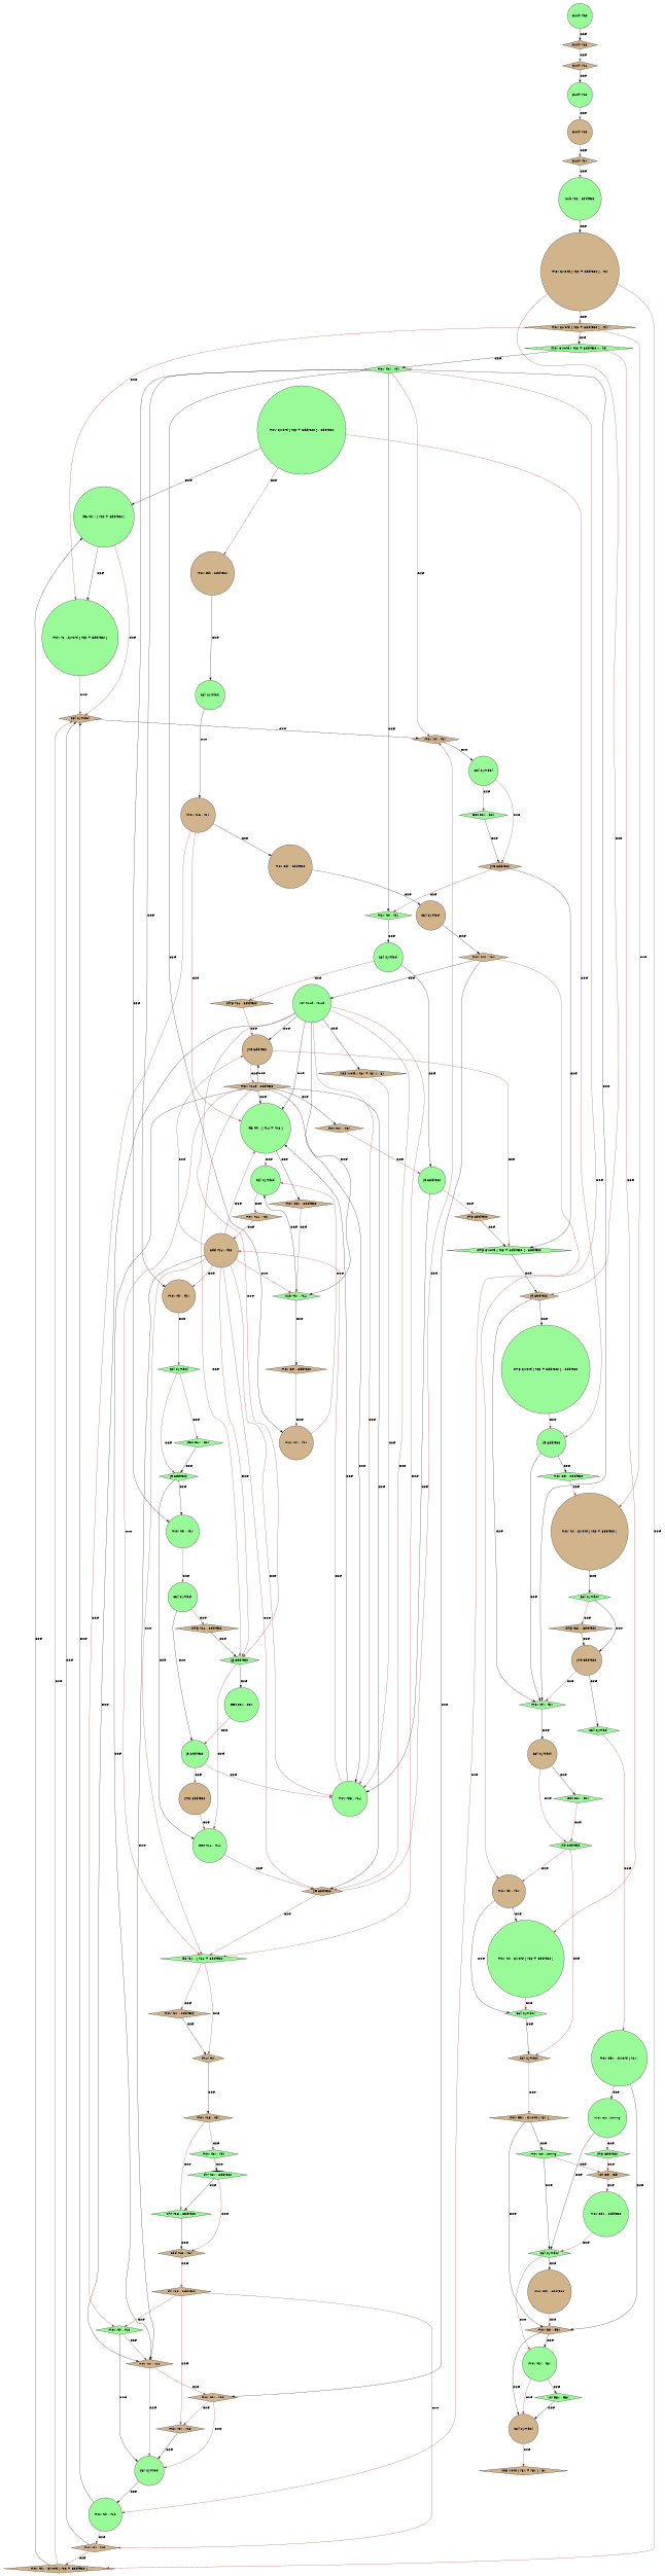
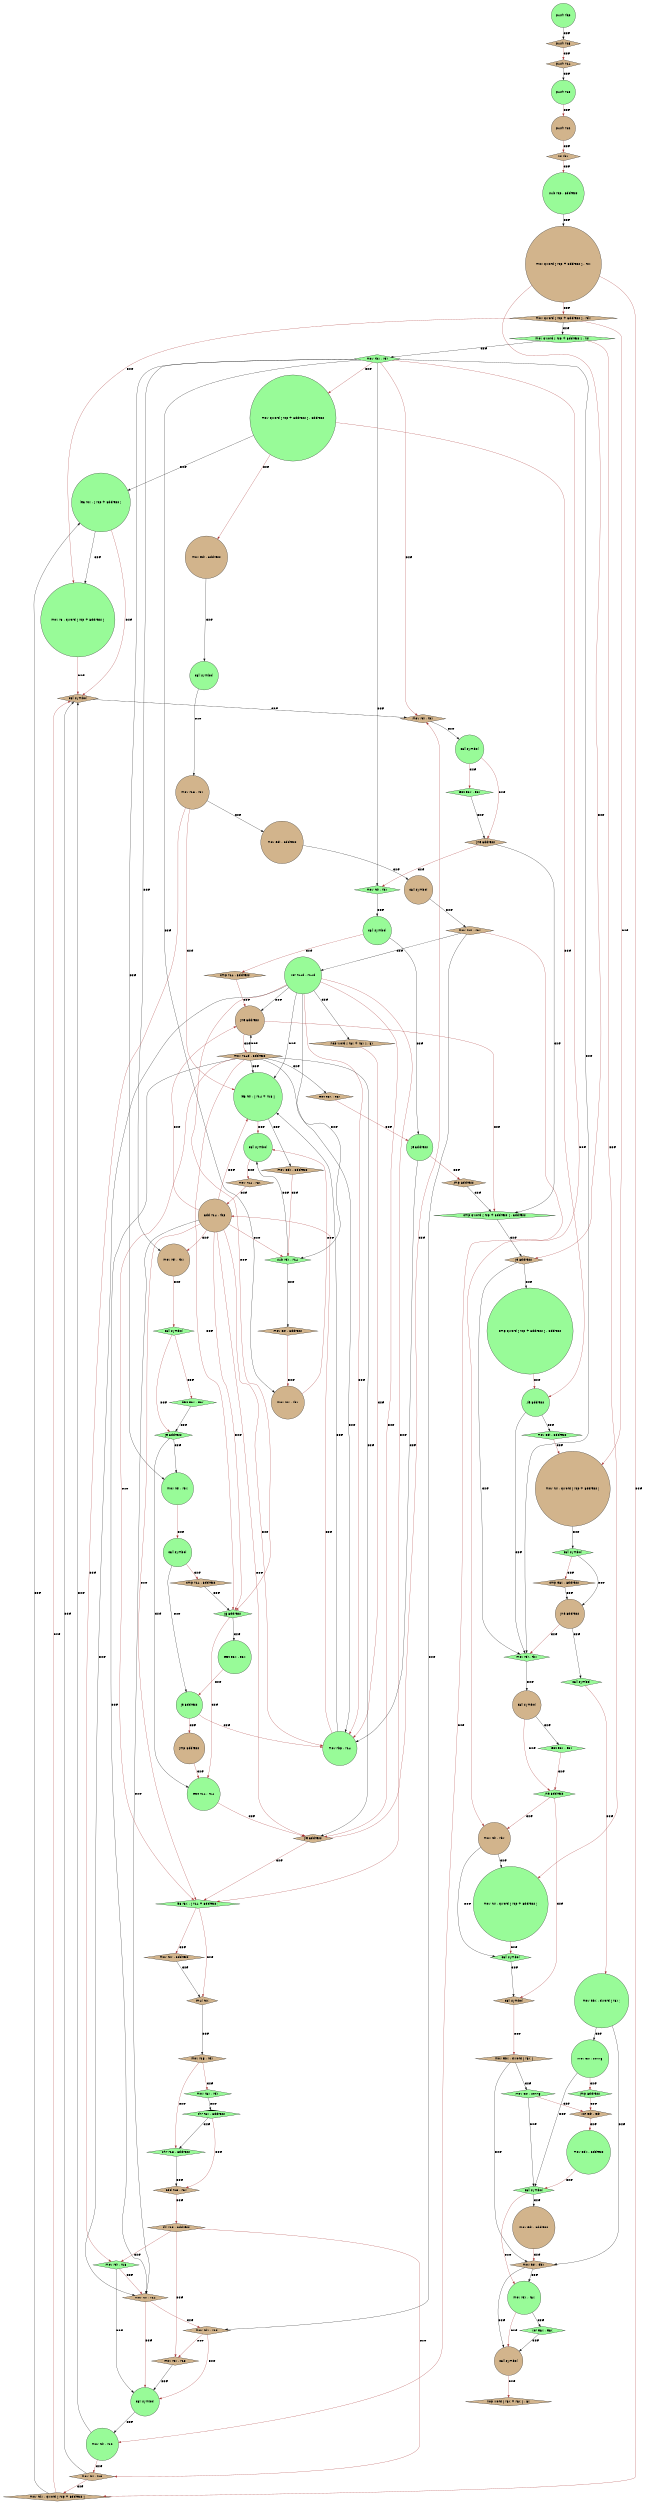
  digraph {
    fontname="DejaVu Sans"
    node [fillcolor=palegreen fontname="DejaVu Sans" shape=diamond style=filled]
    edge [color=brown fontname="DejaVu Sans"]
    n1 [label="push rbp" shape=circle]
    n2 [fillcolor=tan label="push r15"]
    n3 [fillcolor=tan label="push r14"]
    n4 [label="push r13" shape=circle]
    n5 [fillcolor=tan label="push r12" shape=circle]
-   n6 [fillcolor=tan label="push rbx"]
+   n6 [fillcolor=tan label="rsi rbx"]
    n7 [label="sub rsp , address" shape=circle]
    n8 [fillcolor=tan label="mov qword [ rsp + address ] , rcx" shape=circle]
    n9 [fillcolor=tan label="mov qword [ rsp + address ] , rdx"]
    n10 [fillcolor=tan label="mov rdx , qword [ rsp + address ]"]
    n11 [fillcolor=tan label="je address"]
    n12 [label="mov qword [ rsp + address ] , rsi"]
    n13 [label="mov r8 , qword [ rsp + address ]" shape=circle]
    n14 [fillcolor=tan label="mov rsi , qword [ rsp + address ]" shape=circle]
    n15 [label="lea rcx , [ rsp + address ]" shape=circle]
    n16 [fillcolor=tan label="call symbol"]
    n17 [label="mov rdi , rbx"]
    n18 [label="cmp qword [ rsp + address ] , address" shape=circle]
    n19 [label="mov rbx , rdi"]
    n20 [label="mov rsi , qword [ rsp + address ]" shape=circle]
    n21 [label="call symbol"]
    n22 [label="mov qword [ rsp + address ] , address" shape=circle]
    n23 [label="mov rdi , rbx" shape=circle]
    n24 [fillcolor=tan label="mov rdi , rbx"]
    n25 [label="mov rdi , rbx"]
    n26 [fillcolor=tan label="mov rcx , rbx" shape=circle]
    n27 [fillcolor=tan label="mov rdi , rbx" shape=circle]
    n28 [fillcolor=tan label="mov rdi , rbx" shape=circle]
    n29 [label="call symbol"]
    n30 [fillcolor=tan label="mov edi , address" shape=circle]
    n31 [label="jle address" shape=circle]
    n32 [label="call symbol" shape=circle]
    n33 [label="call symbol" shape=circle]
    n34 [label="call symbol" shape=circle]
    n35 [label="call symbol" shape=circle]
    n36 [label="call symbol"]
    n37 [fillcolor=tan label="call symbol" shape=circle]
    n38 [label="call symbol" shape=circle]
    n39 [label="mov edi , address"]
    n40 [fillcolor=tan label="mov r13 , rax" shape=circle]
    n41 [fillcolor=tan label="mov edi , address" shape=circle]
    n42 [label="mov rdi , r13"]
    n43 [label="lea rdi , [ r14 + r13 ]" shape=circle]
    n44 [fillcolor=tan label="call symbol" shape=circle]
    n45 [fillcolor=tan label="mov rsi , r14"]
    n46 [label="call symbol" shape=circle]
    n47 [fillcolor=tan label="mov edx , address"]
    n48 [fillcolor=tan label="mov r12 , rax"]
    n49 [label="xor r14d , r14d" shape=circle]
    n50 [fillcolor=tan label="mov rdx , r12"]
    n51 [label="mov rdi , r12" shape=circle]
    n52 [fillcolor=tan label="nop word [ rax + rax ] , ax"]
    n53 [label="mov rbp , r14" shape=circle]
    n54 [label="jg address"]
    n55 [fillcolor=tan label="jle address"]
    n56 [label="lea rax , [ r14 + address ]"]
    n57 [label="sub rdx , r14"]
    n58 [fillcolor=tan label="jne address" shape=circle]
    n59 [fillcolor=tan label="mov rcx , r15"]
    n60 [fillcolor=tan label="mov rsi , r15"]
    n61 [fillcolor=tan label="add r14 , rbp" shape=circle]
    n62 [label="test r14 , r14" shape=circle]
    n63 [label="test eax , eax" shape=circle]
    n64 [fillcolor=tan label="mov rcx , address"]
    n65 [fillcolor=tan label="imul rcx"]
    n66 [fillcolor=tan label="mov esi , address"]
    n67 [label="cmp qword [ rsp + address ] , address"]
    n68 [fillcolor=tan label="mov r14d , address"]
    n69 [fillcolor=tan label="cmp r14 , address"]
    n70 [label="je address" shape=circle]
    n71 [fillcolor=tan label="jmp address" shape=circle]
    n72 [label="test eax , eax"]
    n73 [fillcolor=tan label="jne address"]
    n74 [fillcolor=tan label="mov r15 , rdx"]
    n75 [fillcolor=tan label="cmp r14 , address"]
    n76 [label="je address" shape=circle]
    n77 [label="mov rax , rdx"]
    n78 [label="shr r15 , address"]
    n79 [label="shr rax , address"]
    n80 [fillcolor=tan label="add r15 , rax"]
    n81 [fillcolor=tan label="shl r15 , address"]
    n82 [fillcolor=tan label="mov r14 , rax"]
    n83 [label="test eax , eax"]
    n84 [label="je address"]
    n85 [label="test eax , eax"]
    n86 [label="jne address"]
    n87 [fillcolor=tan label="jmp address"]
    n88 [fillcolor=tan label="test eax , eax"]
    n89 [fillcolor=tan label="call symbol"]
    n90 [fillcolor=tan label="mov ebx , dword [ rax ]"]
    n91 [label="mov esi , string"]
    n92 [fillcolor=tan label="mov esi , ebx"]
    n93 [fillcolor=tan label="xor edi , edi"]
    n94 [label="call symbol"]
    n95 [label="mov rdx , rax" shape=circle]
    n96 [fillcolor=tan label="call symbol" shape=circle]
    n97 [label="mov edx , address" shape=circle]
    n98 [fillcolor=tan label="mov edi , address" shape=circle]
    n99 [fillcolor=tan label="cmp eax , address"]
    n100 [fillcolor=tan label="jne address" shape=circle]
    n101 [label="call symbol"]
    n102 [label="mov ebx , dword [ rax ]" shape=circle]
    n103 [label="mov esi , string" shape=circle]
    n104 [label="jmp address"]
    n105 [label="xor eax , eax"]
    n106 [fillcolor=tan label="nop word [ rax + rax ] , ax"]
    n1 -> n2 [color=black label=CFG]
    n2 -> n3 [label=CFG]
    n3 -> n4 [color=black label=CFG]
    n4 -> n5 [label=CFG]
    n5 -> n6 [label=CFG]
    n6 -> n7 [label=CFG]
    n7 -> n8 [color=black label=CFG]
    n8 -> n9 [label=CFG]
    n8 -> n10 [label=DFG]
    n8 -> n11 [label=DFG]
    n9 -> n12 [color=black label=CFG]
    n9 -> n13 [label=DFG]
    n9 -> n14 [label=DFG]
    n10 -> n15 [color=black label=CFG]
    n10 -> n16 [label=DFG]
    n11 -> n17 [color=black label=CFG]
    n11 -> n18 [color=black label=CFG]
    n12 -> n19 [color=black label=CFG]
    n12 -> n20 [label=DFG]
    n13 -> n16 [label=DFG]
    n14 -> n21 [color=black label=DFG]
    n15 -> n13 [color=black label=CFG]
    n15 -> n16 [label=DFG]
    n16 -> n24 [color=black label=CFG]
    n17 -> n37 [color=black label=DFG]
    n18 -> n31 [label=CFG]
    n19 -> n17 [color=black label=DFG]
+   n19 -> n22 [label=CFG]
    n19 -> n23 [color=black label=DFG]
    n19 -> n24 [label=DFG]
    n19 -> n25 [color=black label=DFG]
    n19 -> n26 [color=black label=DFG]
    n19 -> n27 [color=black label=DFG]
    n19 -> n28 [label=DFG]
    n20 -> n29 [label=DFG]
    n21 -> n99 [label=CFG]
    n21 -> n100 [color=black label=DFG]
    n22 -> n15 [color=black label=DFG]
    n22 -> n30 [label=CFG]
    n22 -> n31 [label=DFG]
    n23 -> n32 [label=DFG]
    n24 -> n33 [color=black label=DFG]
    n25 -> n34 [color=black label=DFG]
    n26 -> n35 [label=DFG]
    n27 -> n36 [label=DFG]
    n28 -> n20 [color=black label=CFG]
    n28 -> n29 [color=black label=DFG]
    n29 -> n89 [color=black label=CFG]
    n30 -> n38 [color=black label=CFG]
    n31 -> n17 [color=black label=CFG]
    n31 -> n39 [color=black label=CFG]
    n32 -> n69 [label=CFG]
    n32 -> n70 [color=black label=DFG]
    n33 -> n72 [label=CFG]
    n33 -> n73 [label=DFG]
    n34 -> n75 [label=CFG]
    n34 -> n76 [color=black label=DFG]
    n35 -> n82 [label=DFG]
    n36 -> n83 [label=CFG]
    n36 -> n84 [label=DFG]
    n37 -> n85 [color=black label=CFG]
    n37 -> n86 [label=DFG]
    n38 -> n40 [color=black label=DFG]
    n39 -> n14 [label=CFG]
    n40 -> n41 [color=black label=CFG]
    n40 -> n42 [label=DFG]
    n40 -> n43 [label=CFG]
    n41 -> n44 [color=black label=CFG]
    n42 -> n45 [label=CFG]
    n42 -> n46 [color=black label=DFG]
    n43 -> n35 [label=DFG]
    n43 -> n47 [color=black label=CFG]
    n44 -> n48 [color=black label=DFG]
    n45 -> n46 [label=DFG]
    n45 -> n50 [label=CFG]
    n46 -> n51 [color=black label=CFG]
    n47 -> n57 [label=CFG]
    n48 -> n49 [color=black label=CFG]
    n48 -> n50 [color=black label=DFG]
    n48 -> n51 [label=DFG]
    n49 -> n43 [color=black label=DFG]
    n49 -> n45 [color=black label=DFG]
    n49 -> n52 [color=black label=CFG]
    n49 -> n53 [label=DFG]
    n49 -> n54 [label=DFG]
    n49 -> n55 [label=DFG]
    n49 -> n56 [label=DFG]
    n49 -> n57 [color=black label=DFG]
    n49 -> n58 [color=black label=DFG]
    n50 -> n46 [label=DFG]
-   n50 -> n59 [label=CFG]
+   n50 -> n59 [label=DFG]
    n51 -> n16 [color=black label=DFG]
    n51 -> n60 [label=CFG]
    n52 -> n53 [label=CFG]
    n53 -> n43 [color=black label=CFG]
    n53 -> n61 [label=DFG]
    n54 -> n62 [label=CFG]
    n54 -> n63 [color=black label=CFG]
    n55 -> n24 [label=CFG]
    n55 -> n56 [label=CFG]
    n56 -> n64 [label=CFG]
    n56 -> n65 [label=DFG]
    n57 -> n35 [color=black label=DFG]
    n57 -> n66 [color=black label=CFG]
    n58 -> n67 [label=CFG]
    n58 -> n68 [label=CFG]
    n59 -> n46 [color=black label=DFG]
    n60 -> n10 [label=CFG]
    n60 -> n16 [color=black label=DFG]
    n61 -> n27 [label=CFG]
    n61 -> n43 [label=DFG]
    n61 -> n45 [color=black label=DFG]
    n61 -> n53 [label=DFG]
    n61 -> n54 [label=DFG]
    n61 -> n55 [label=DFG]
    n61 -> n56 [label=DFG]
    n61 -> n57 [label=DFG]
    n61 -> n58 [label=DFG]
    n62 -> n55 [label=CFG]
    n63 -> n70 [label=CFG]
    n64 -> n65 [color=black label=CFG]
    n65 -> n74 [color=black label=DFG]
    n66 -> n26 [label=DFG]
    n67 -> n11 [color=black label=CFG]
    n68 -> n43 [color=black label=DFG]
    n68 -> n45 [color=black label=DFG]
    n68 -> n53 [color=black label=DFG]
    n68 -> n54 [label=DFG]
    n68 -> n55 [color=black label=DFG]
    n68 -> n56 [label=DFG]
    n68 -> n58 [color=black label=DFG]
    n68 -> n88 [color=black label=CFG]
    n69 -> n54 [color=black label=CFG]
    n70 -> n53 [label=CFG]
    n70 -> n71 [label=CFG]
    n71 -> n62 [label=CFG]
    n72 -> n73 [color=black label=CFG]
    n73 -> n25 [label=CFG]
    n73 -> n67 [color=black label=CFG]
    n74 -> n77 [label=CFG]
    n74 -> n78 [label=DFG]
    n75 -> n58 [label=CFG]
    n76 -> n53 [color=black label=CFG]
    n76 -> n87 [label=CFG]
    n77 -> n79 [color=black label=DFG]
    n78 -> n80 [color=black label=DFG]
    n79 -> n78 [color=black label=CFG]
    n79 -> n80 [label=DFG]
    n80 -> n81 [label=DFG]
    n81 -> n42 [label=CFG]
    n81 -> n59 [label=DFG]
    n81 -> n60 [label=DFG]
    n82 -> n61 [label=DFG]
    n83 -> n84 [color=black label=CFG]
    n84 -> n23 [color=black label=CFG]
    n84 -> n62 [color=black label=CFG]
    n85 -> n86 [label=CFG]
    n86 -> n28 [label=CFG]
    n86 -> n89 [label=CFG]
    n87 -> n67 [color=black label=CFG]
    n88 -> n76 [label=CFG]
    n89 -> n90 [label=DFG]
    n90 -> n91 [color=black label=CFG]
    n90 -> n92 [color=black label=DFG]
    n91 -> n93 [label=CFG]
    n91 -> n94 [color=black label=DFG]
    n92 -> n95 [color=black label=CFG]
    n92 -> n96 [color=black label=DFG]
    n93 -> n97 [label=CFG]
    n94 -> n95 [label=DFG]
    n94 -> n98 [color=black label=CFG]
    n95 -> n96 [label=DFG]
    n95 -> n105 [color=black label=CFG]
    n96 -> n106 [label=DFG]
    n97 -> n94 [label=CFG]
    n98 -> n92 [label=CFG]
    n99 -> n100 [color=black label=CFG]
    n100 -> n17 [label=CFG]
    n100 -> n101 [color=black label=CFG]
    n101 -> n102 [label=DFG]
    n102 -> n92 [color=black label=DFG]
    n102 -> n103 [color=black label=CFG]
    n103 -> n94 [color=black label=DFG]
    n103 -> n104 [label=CFG]
    n104 -> n93 [label=CFG]
    n105 -> n96 [color=black label=CFG]
  }
